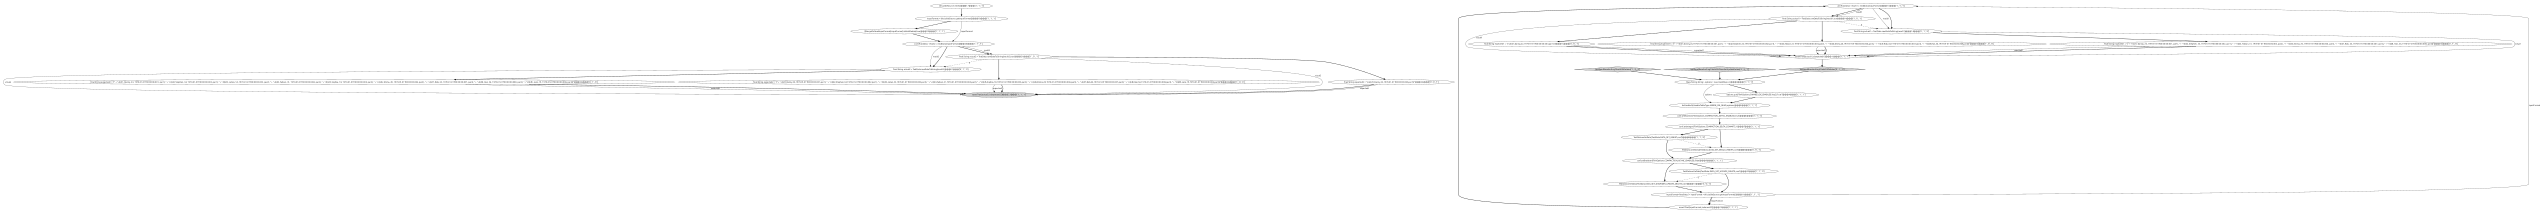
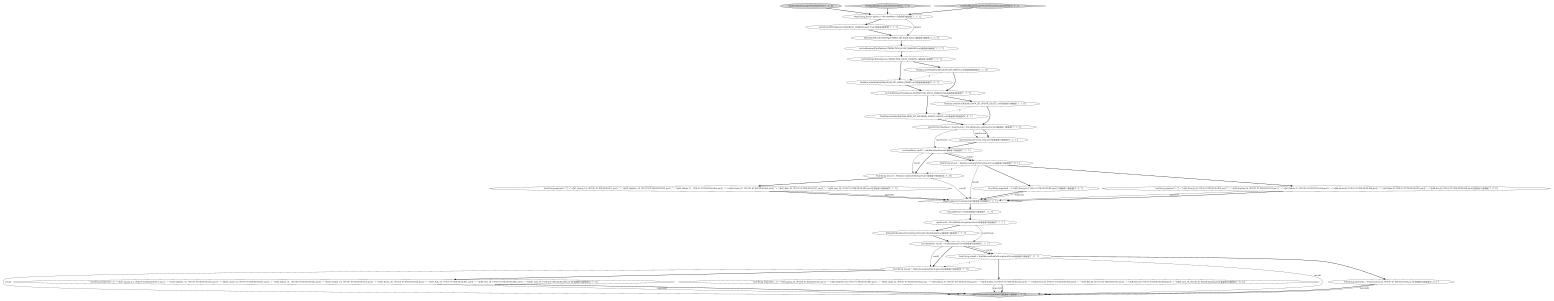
  digraph {
    fontname=Ubuntu
    node [fillcolor=white fontname=Ubuntu shape=ellipse style=filled]
    edge [fontname=Ubuntu style=bold]
    n1 [label="((MergeOnReadInputFormat)inputFormat).isEmitDelete(true)@@@19@@@['1', '1', '1']"]
    n2 [label="List<RowData> result2 = readData(inputFormat)@@@20@@@['1', '1', '1']"]
    n3 [label="final String actual2 = TestData.rowDataToString(result2)@@@21@@@['0', '1', '0']"]
    n4 [label="final String actual2 = TestData.rowDataToString(result2,true)@@@21@@@['1', '0', '1']"]
    n5 [label="List<RowData> result1 = readData(inputFormat)@@@13@@@['1', '1', '1']"]
    n6 [label="final String actual1 = TestData.rowDataToString(result1)@@@14@@@['0', '1', '0']"]
    n7 [label="final String actual1 = TestData.rowDataToString(result1,true)@@@14@@@['1', '0', '1']"]
    n8 [label="final String expected1 = \"(\" + \"+I(id1, Danny, 24, 1970-01-01T00:00:00.001, par1(, \" + \"+I(id2, Stephen, 34, 1970-01-01T00:00:00.002, par1(, \" + \"+I(id4, Fabian, 31, 1970-01-01T00:00:00.004, par2(, \" + \"+I(id6, Emma, 20, 1970-01-01T00:00:00.006, par3(, \" + \"+I(id7, Bob, 44, 1970-01-01T00:00:00.007, par4(, \" + \"+I(id8, Han, 56, 1970-01-01T00:00:00.008, par4((\"@@@15@@@['0', '1', '0']"]
    n9 [label="assertThat(actual1,is(expected1))@@@16@@@['1', '1', '1']" shape=diamond]
    n10 [label="final String expected1 = \"(+U(id1,Danny,22,1970-01-01T00:00:00.004,par1)(\"@@@15@@@['0', '0', '1']"]
    n11 [label="final String expected1 = \"(\" + \"+I(id1,Danny,24,1970-01-01T00:00:00.001,par1), \" + \"+I(id2,Stephen,34,1970-01-01T00:00:00.002,par1), \" + \"+I(id4,Fabian,31,1970-01-01T00:00:00.004,par2), \" + \"+I(id6,Emma,20,1970-01-01T00:00:00.006,par3), \" + \"+I(id7,Bob,44,1970-01-01T00:00:00.007,par4), \" + \"+I(id8,Han,56,1970-01-01T00:00:00.008,par4)(\"@@@15@@@['1', '0', '0']"]
    n12 [label="TestData.writeData(TestData.DATA_SET_DISORDER_UPDATE_DELETE,conf)@@@10@@@['0', '0', '1']"]
    n13 [label="InputFormat<RowData,?> inputFormat = this.tableSource.getInputFormat()@@@11@@@['1', '1', '1']"]
    n14 [label="assertThat(inputFormat,instanceOf())@@@12@@@['1', '1', '1']"]
    n15 [label="conf.setBoolean(FlinkOptions.COMPACTION_ASYNC_ENABLED,true)@@@6@@@['1', '1', '1']"]
    n16 [label="conf.setInteger(FlinkOptions.COMPACTION_DELTA_COMMITS,1)@@@7@@@['1', '1', '1']"]
    n17 [label="TestData.writeData(TestData.DATA_SET_SINGLE_INSERT,conf)@@@8@@@['0', '0', '1']"]
    n18 [label="TestData.writeData(TestData.DATA_SET_INSERT,conf)@@@8@@@['1', '1', '0']"]
    n19 [label="conf.setBoolean(FlinkOptions.COMPACTION_ASYNC_ENABLED,false)@@@9@@@['1', '1', '1']"]
    n20 [label="TestData.writeData(TestData.DATA_SET_UPDATE_DELETE,conf)@@@10@@@['1', '1', '0']"]
    n21 [label="inputFormat = this.tableSource.getInputFormat()@@@18@@@['1', '1', '1']"]
    n22 [label="final String expected2 = \"(\" + \"+I(id1,Danny,24,1970-01-01T00:00:00.001,par1), \" + \"+I(id2,Stephen,34,1970-01-01T00:00:00.002,par1), \" + \"-D(id3,Julian,53,1970-01-01T00:00:00.003,par2), \" + \"+I(id4,Fabian,31,1970-01-01T00:00:00.004,par2), \" + \"-D(id5,Sophia,18,1970-01-01T00:00:00.005,par3), \" + \"+I(id6,Emma,20,1970-01-01T00:00:00.006,par3), \" + \"+I(id7,Bob,44,1970-01-01T00:00:00.007,par4), \" + \"+I(id8,Han,56,1970-01-01T00:00:00.008,par4), \" + \"-D(id9,Jane,19,1970-01-01T00:00:00.006,par3)(\"@@@22@@@['1', '0', '0']"]
-   n23 [fillcolor=lightgray label="assertThat(actual2,is(expected2))@@@23@@@['1', '1', '1']"]
+   n23 [fillcolor=lightgray label="assertThat(actual2,is(expected2))@@@23@@@['1', '1', '1']" shape=diamond]
    n24 [label="this.tableSource.reset()@@@17@@@['1', '1', '1']"]
    n25 [label="options.put(FlinkOptions.CHANGELOG_ENABLED.key(),\"true\")@@@4@@@['1', '1', '1']"]
    n26 [label="beforeEach(HoodieTableType.MERGE_ON_READ,options)@@@5@@@['1', '1', '1']"]
-   n27 [fillcolor=lightgray label="testReadBaseAndLogFilesWithDeletes['1', '0', '0']" shape=diamond]
+   n27 [fillcolor=lightgray label="testReadBaseAndLogFilesWithDeletes['1', '0', '0']"]
    n28 [label="Map<String,String> options = new HashMap<>()@@@3@@@['1', '1', '1']"]
    n29 [label="final String expected2 = \"(\" + \"+I(id1, Danny, 24, 1970-01-01T00:00:00.001, par1(, \" + \"+I(id2, Stephen, 34, 1970-01-01T00:00:00.002, par1(, \" + \"-D(id3, Julian, 53, 1970-01-01T00:00:00.003, par2(, \" + \"+I(id4, Fabian, 31, 1970-01-01T00:00:00.004, par2(, \" + \"-D(id5, Sophia, 18, 1970-01-01T00:00:00.005, par3(, \" + \"+I(id6, Emma, 20, 1970-01-01T00:00:00.006, par3(, \" + \"+I(id7, Bob, 44, 1970-01-01T00:00:00.007, par4(, \" + \"+I(id8, Han, 56, 1970-01-01T00:00:00.008, par4(, \" + \"-D(id9, Jane, 19, 1970-01-01T00:00:00.006, par3((\"@@@22@@@['0', '1', '0']"]
    n30 [label="final String expected2 = \"(+U(id1,Danny,22,1970-01-01T00:00:00.004,par1)(\"@@@22@@@['0', '0', '1']"]
    n31 [fillcolor=lightgray label="testReadBaseAndLogFilesWithDeletes['0', '1', '0']" shape=diamond]
    n32 [fillcolor=lightgray label="testReadBaseAndLogFilesWithDisorderUpdateDelete['0', '0', '1']" shape=diamond]
    n1 -> n2
    n2 -> n3 [label=result2 style=solid]
    n2 -> n3
    n2 -> n4
    n2 -> n4 [label=result2 style=solid]
    n3 -> n23 [label=actual2 style=solid]
    n3 -> n29
    n4 -> n3 [label=0 style=dashed]
    n4 -> n22
    n4 -> n23 [label=actual2 style=solid]
    n4 -> n30
    n5 -> n6 [label=result1 style=solid]
    n5 -> n6
    n5 -> n7
    n5 -> n7 [label=result1 style=solid]
    n6 -> n8
    n6 -> n9 [label=actual1 style=solid]
    n7 -> n6 [label=0 style=dashed]
    n7 -> n9 [label=actual1 style=solid]
    n7 -> n10
    n7 -> n11
    n8 -> n9
    n8 -> n9 [label=expected1 style=solid]
-   n9 -> n31
+   n9 -> n24
    n10 -> n9
    n10 -> n9 [label=expected1 style=solid]
    n11 -> n9 [label=expected1 style=solid]
    n11 -> n9
    n12 -> n13
    n13 -> n5 [label=inputFormat style=solid]
    n13 -> n14 [label=inputFormat style=solid]
    n13 -> n14
    n14 -> n5
    n15 -> n16
    n16 -> n17
    n16 -> n18
    n17 -> n19
    n18 -> n17 [label=0 style=dashed]
    n18 -> n19
    n19 -> n12
    n19 -> n20
    n20 -> n12 [label=0 style=dashed]
    n20 -> n13
    n21 -> n1
    n21 -> n2 [label=inputFormat style=solid]
    n22 -> n23 [label=expected2 style=solid]
    n22 -> n23
    n24 -> n21
    n25 -> n26
    n26 -> n15
    n27 -> n28
    n28 -> n25
    n28 -> n26 [label=options style=solid]
    n29 -> n23 [label=expected2 style=solid]
    n29 -> n23
    n30 -> n23
    n30 -> n23 [label=expected2 style=solid]
    n31 -> n28
    n32 -> n28
  }
